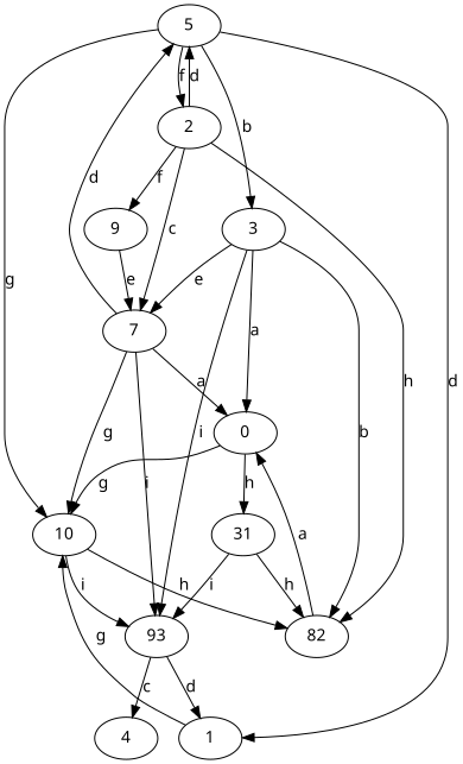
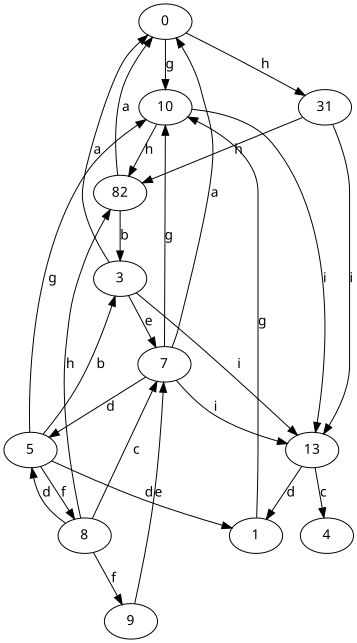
  strict digraph {
    fontname="Noto Sans"
    node [fontname="Noto Sans"]
    edge [fontname="Noto Sans"]
    0
    10
    n3 [label=31]
-   13 [label=93]
+   13
    n5 [label=82]
    1
    5
    3
-   8 [label=2]
+   8
    7
    4
    9
    0 -> 10 [label=g]
    0 -> n3 [label=h]
    10 -> 13 [label=i]
    10 -> n5 [label=h]
    n3 -> 13 [label=i]
    n3 -> n5 [label=h]
    13 -> 1 [label=d]
    13 -> 4 [label=c]
    n5 -> 0 [label=a]
-   3 -> n5 [label=b]
+   n5 -> 3 [label=b]
    1 -> 10 [label=g]
    5 -> 10 [label=g]
    5 -> 1 [label=d]
    5 -> 3 [label=b]
    5 -> 8 [label=f]
    3 -> 0 [label=a]
    3 -> 13 [label=i]
    3 -> 7 [label=e]
    8 -> n5 [label=h]
    8 -> 5 [label=d]
    8 -> 7 [label=c]
    8 -> 9 [label=f]
    7 -> 0 [label=a]
    7 -> 10 [label=g]
    7 -> 13 [label=i]
    7 -> 5 [label=d]
    9 -> 7 [label=e]
  }
